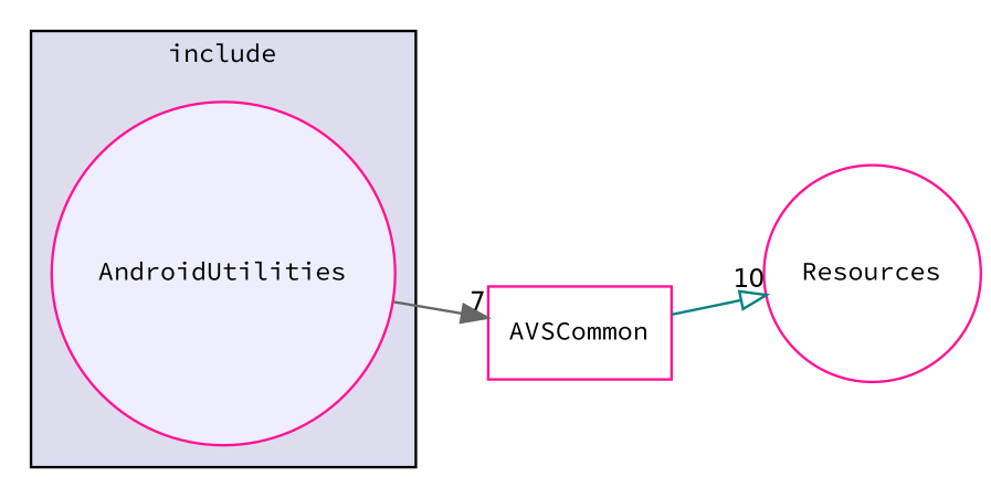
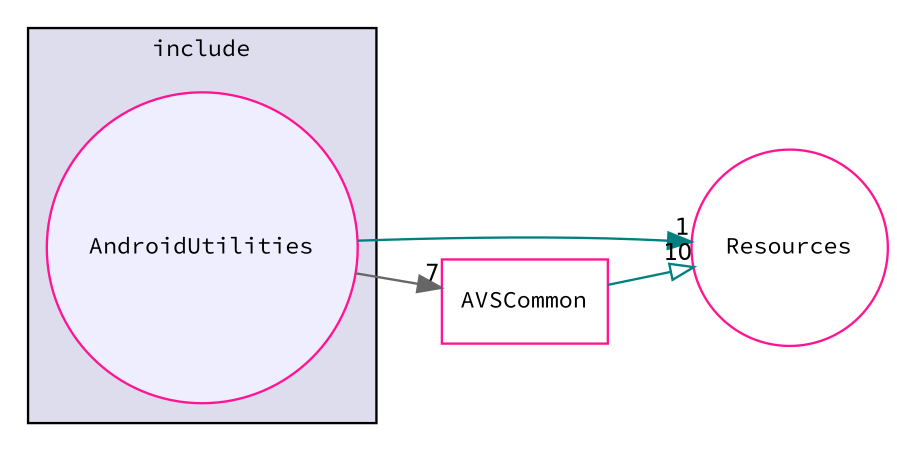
  digraph {
    compound=true
    fontname="Source Code Pro"
    rankdir=LR
    node [color=deeppink fillcolor=white fontname="Source Code Pro" fontsize=10 shape=circle style=filled]
    edge [arrowhead=normal color=teal fontname="Source Code Pro" labeldistance=1.5 labelfontname=Helvetica labelfontsize=10]
    n1 [fillcolor="#eeeeff" label=AndroidUtilities pencolor=black]
    n2 [label=Resources]
    n3 [label=AVSCommon shape=box]
    subgraph cluster_1 {
      bgcolor="#ddddee"
      fontsize=10
      label=include
      pencolor=black
      n1
    }
+   n1 -> n2 [headlabel=1]
    n1 -> n3 [color=gray40 headlabel=7]
    n3 -> n2 [arrowhead=onormal headlabel=10]
  }
